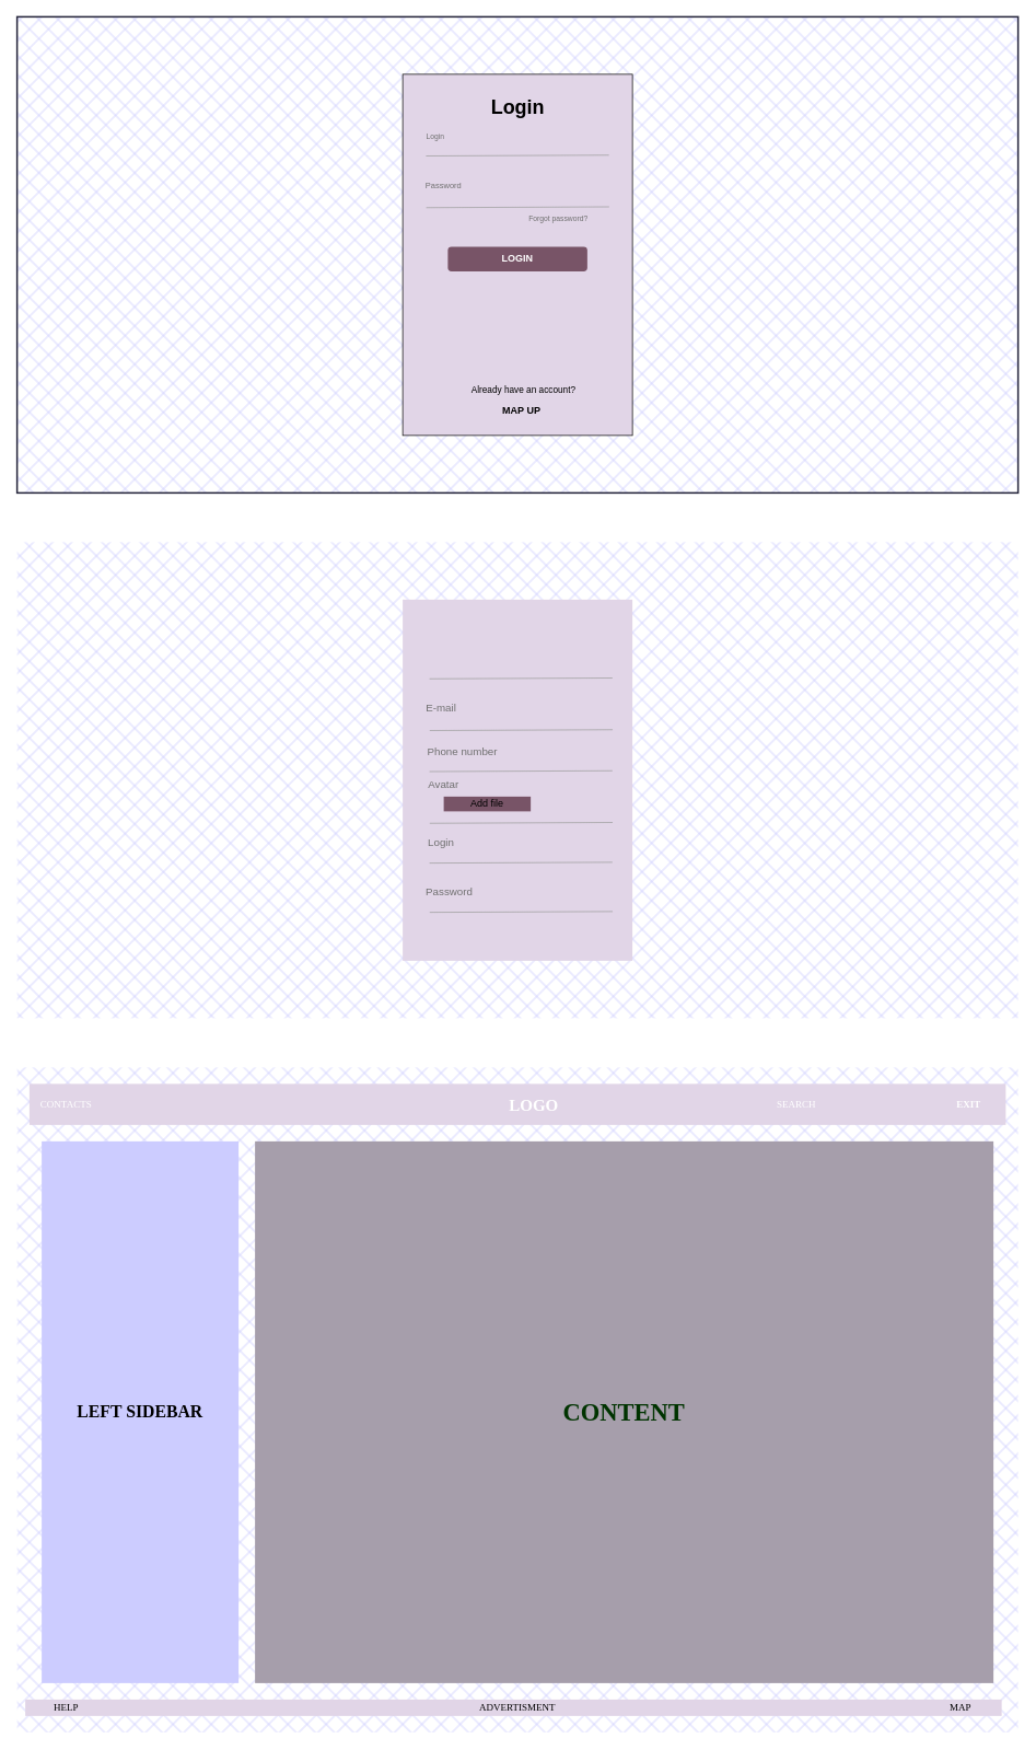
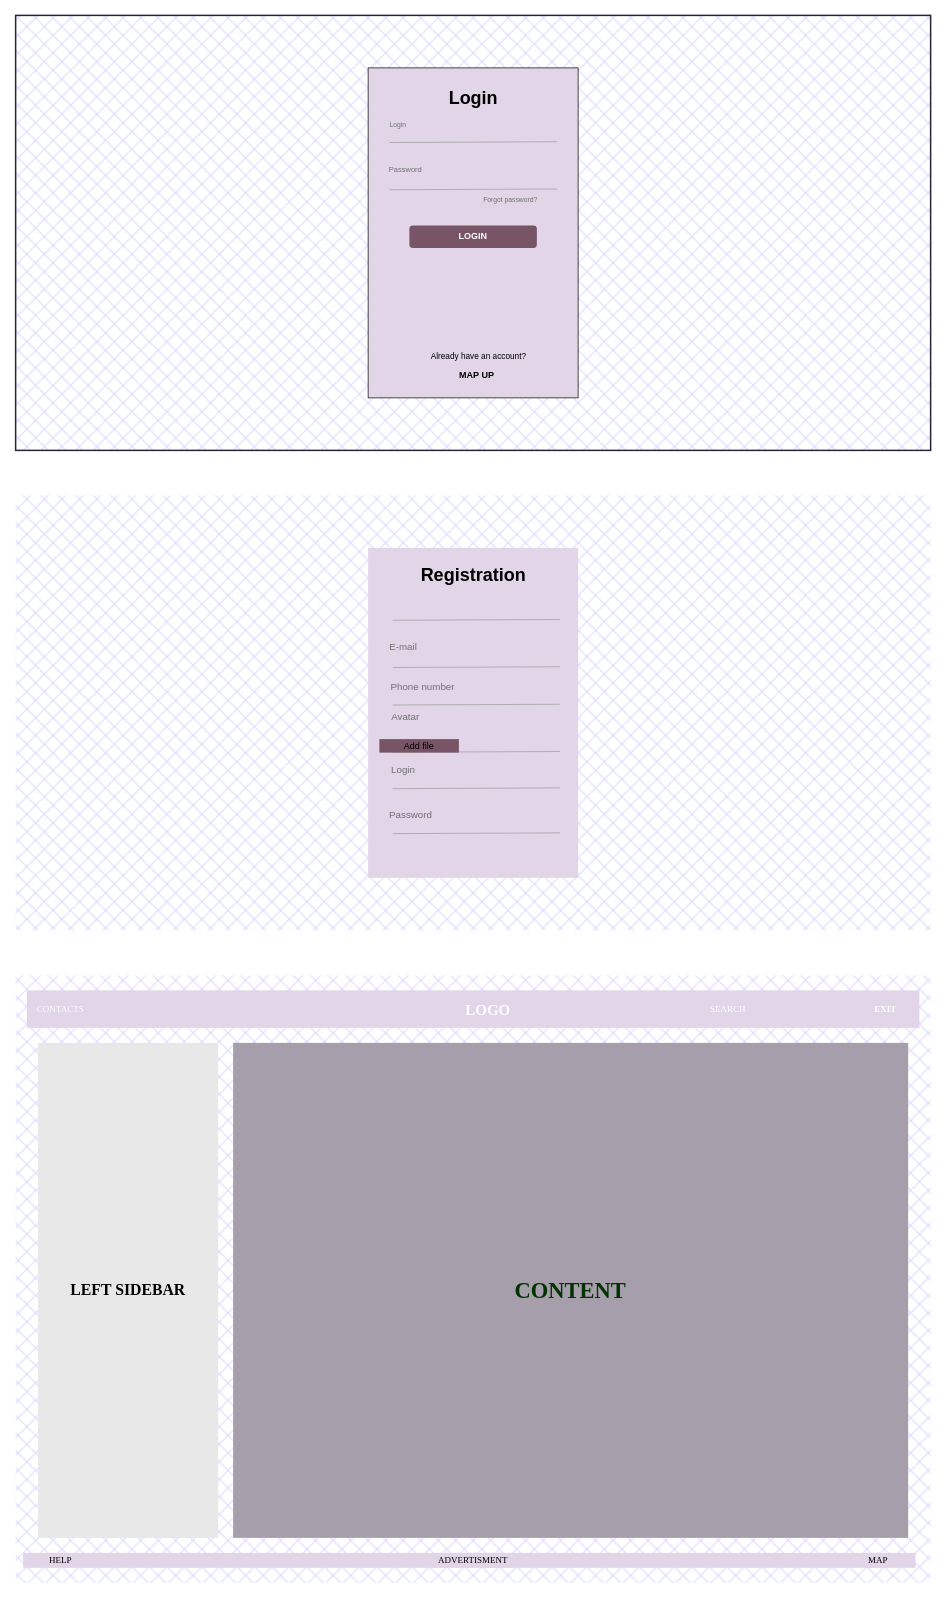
  <mxCell id="0" style=";html=1;" />
  <mxCell id="1" style=";html=1;" parent="0" />
  <mxCell id="2" value="" style="rounded=0;whiteSpace=wrap;html=1;fillColor=#CCCCFF;strokeColor=#25253B;strokeWidth=2;fillStyle=cross-hatch;" parent="1" vertex="1"><mxGeometry x="20" y="20" width="1220" height="580" as="geometry" /></mxCell>
  <mxCell id="3" value="" style="rounded=0;whiteSpace=wrap;html=1;fillColor=#e1d5e7;strokeColor=#121212;" parent="1" vertex="1"><mxGeometry x="490" y="90" width="280" height="440" as="geometry" /></mxCell>
  <mxCell id="4" value="Login" style="text;strokeColor=none;fillColor=none;html=1;fontSize=24;fontStyle=1;verticalAlign=middle;align=center;" parent="1" vertex="1"><mxGeometry x="580" y="110" width="100" height="40" as="geometry" /></mxCell>
  <mxCell id="5" value="&lt;font color=&quot;#707070&quot; style=&quot;font-size: 9px;&quot;&gt;Login&lt;/font&gt;" style="text;html=1;strokeColor=none;fillColor=none;align=center;verticalAlign=middle;whiteSpace=wrap;rounded=0;" parent="1" vertex="1"><mxGeometry x="510" y="150" width="40" height="30" as="geometry" /></mxCell>
  <mxCell id="6" value="" style="shape=link;html=1;rounded=0;width=63;strokeColor=#A1A1A1;" parent="1" edge="1"><mxGeometry width="100" relative="1" as="geometry"><mxPoint x="518.5" y="221" as="sourcePoint" /><mxPoint x="741.5" y="220" as="targetPoint" /></mxGeometry></mxCell>
  <mxCell id="7" value="&lt;font color=&quot;#707070&quot; size=&quot;1&quot;&gt;Password&lt;/font&gt;" style="text;html=1;strokeColor=none;fillColor=none;align=center;verticalAlign=middle;whiteSpace=wrap;rounded=0;" parent="1" vertex="1"><mxGeometry x="510" y="210" width="60" height="30" as="geometry" /></mxCell>
  <mxCell id="8" value="&lt;font color=&quot;#707070&quot; style=&quot;font-size: 9px;&quot;&gt;Forgot password?&lt;/font&gt;" style="text;html=1;strokeColor=none;fillColor=none;align=center;verticalAlign=middle;whiteSpace=wrap;rounded=0;" parent="1" vertex="1"><mxGeometry x="640" y="250" width="80" height="30" as="geometry" /></mxCell>
  <mxCell id="9" value="&lt;b&gt;&lt;font color=&quot;#ffffff&quot;&gt;LOGIN&lt;/font&gt;&lt;/b&gt;" style="rounded=1;whiteSpace=wrap;html=1;fillColor=#785467;strokeColor=none;" parent="1" vertex="1"><mxGeometry x="545" y="300" width="170" height="30" as="geometry" /></mxCell>
  <mxCell id="10" value="&lt;span style=&quot;font-size: 11px;&quot;&gt;Already have an account?&lt;/span&gt;" style="text;html=1;strokeColor=none;fillColor=none;align=center;verticalAlign=middle;whiteSpace=wrap;rounded=0;" parent="1" vertex="1"><mxGeometry x="570" y="460" width="135" height="30" as="geometry" /></mxCell>
  <mxCell id="11" value="&lt;b&gt;MAP UP&lt;/b&gt;" style="text;html=1;strokeColor=none;fillColor=none;align=center;verticalAlign=middle;whiteSpace=wrap;rounded=0;" parent="1" vertex="1"><mxGeometry x="600" y="480" width="70" height="40" as="geometry" /></mxCell>
  <mxCell id="12" value="" style="rounded=0;whiteSpace=wrap;html=1;fillColor=#CCCCFF;strokeColor=none;strokeWidth=2;fillStyle=cross-hatch;" parent="1" vertex="1"><mxGeometry x="20" y="660" width="1220" height="580" as="geometry" /></mxCell>
  <mxCell id="13" value="" style="rounded=0;whiteSpace=wrap;html=1;strokeColor=none;fillColor=#E1D5E7;" parent="1" vertex="1"><mxGeometry x="490" y="730" width="280" height="440" as="geometry" /></mxCell>
+ <mxCell id="14" value="Registration" style="text;strokeColor=none;fillColor=none;html=1;fontSize=24;fontStyle=1;verticalAlign=middle;align=center;" parent="1" vertex="1"><mxGeometry x="580" y="747" width="100" height="40" as="geometry" /></mxCell>
  <mxCell id="15" value="" style="shape=link;html=1;rounded=0;width=63;strokeColor=#A1A1A1;" parent="1" edge="1"><mxGeometry width="100" relative="1" as="geometry"><mxPoint x="522.75" y="858" as="sourcePoint" /><mxPoint x="745.75" y="857" as="targetPoint" /></mxGeometry></mxCell>
  <mxCell id="16" value="&lt;font color=&quot;#707070&quot; style=&quot;font-size: 13px;&quot;&gt;E-mail&lt;/font&gt;" style="text;html=1;strokeColor=none;fillColor=none;align=center;verticalAlign=middle;whiteSpace=wrap;rounded=0;fontSize=13;" parent="1" vertex="1"><mxGeometry x="514.25" y="847" width="45.75" height="30" as="geometry" /></mxCell>
  <mxCell id="17" value="&lt;font color=&quot;#707070&quot; style=&quot;font-size: 13px;&quot;&gt;Phone number&lt;/font&gt;" style="text;html=1;strokeColor=none;fillColor=none;align=center;verticalAlign=middle;whiteSpace=wrap;rounded=0;fontSize=13;" parent="1" vertex="1"><mxGeometry x="510" y="900" width="105.75" height="30" as="geometry" /></mxCell>
  <mxCell id="18" value="" style="shape=link;html=1;rounded=0;width=63;strokeColor=#A1A1A1;" parent="1" edge="1"><mxGeometry width="100" relative="1" as="geometry"><mxPoint x="522.75" y="971" as="sourcePoint" /><mxPoint x="745.75" y="970" as="targetPoint" /></mxGeometry></mxCell>
  <mxCell id="19" value="&lt;font color=&quot;#707070&quot; style=&quot;font-size: 13px;&quot;&gt;Avatar&lt;/font&gt;" style="text;html=1;strokeColor=none;fillColor=none;align=center;verticalAlign=middle;whiteSpace=wrap;rounded=0;fontSize=13;" parent="1" vertex="1"><mxGeometry x="520" y="940" width="40" height="30" as="geometry" /></mxCell>
  <mxCell id="20" value="&lt;font color=&quot;#707070&quot; style=&quot;font-size: 13px;&quot;&gt;Login&lt;/font&gt;" style="text;html=1;strokeColor=none;fillColor=none;align=center;verticalAlign=middle;whiteSpace=wrap;rounded=0;fontSize=13;" parent="1" vertex="1"><mxGeometry x="514.25" y="1010" width="45.75" height="30" as="geometry" /></mxCell>
  <mxCell id="21" value="" style="shape=link;html=1;rounded=0;width=60;strokeColor=#A1A1A1;" parent="1" edge="1"><mxGeometry width="100" relative="1" as="geometry"><mxPoint x="522.75" y="1081" as="sourcePoint" /><mxPoint x="745.75" y="1080" as="targetPoint" /></mxGeometry></mxCell>
  <mxCell id="22" value="&lt;font color=&quot;#707070&quot; style=&quot;font-size: 13px;&quot;&gt;Password&lt;/font&gt;" style="text;html=1;strokeColor=none;fillColor=none;align=center;verticalAlign=middle;whiteSpace=wrap;rounded=0;fontSize=13;" parent="1" vertex="1"><mxGeometry x="520" y="1070" width="54.25" height="30" as="geometry" /></mxCell>
- <mxCell id="23" value="Add file" style="rounded=0;whiteSpace=wrap;html=1;fillColor=#785467;strokeColor=none;" parent="1" vertex="1"><mxGeometry x="540" y="970" width="106" height="18" as="geometry" /></mxCell>
+ <mxCell id="23" value="Add file" style="rounded=0;whiteSpace=wrap;html=1;fillColor=#785467;strokeColor=none;" parent="1" vertex="1"><mxGeometry x="505" y="985" width="106" height="18" as="geometry" /></mxCell>
  <mxCell id="24" value="" style="rounded=0;whiteSpace=wrap;html=1;fillColor=#CCCCFF;strokeColor=none;strokeWidth=2;fillStyle=cross-hatch;" parent="1" vertex="1"><mxGeometry x="20" y="1300" width="1220" height="810" as="geometry" /></mxCell>
  <mxCell id="25" value="" style="rounded=0;whiteSpace=wrap;html=1;strokeColor=none;fillColor=#E1D5E7;" parent="1" vertex="1"><mxGeometry x="35" y="1320" width="1190" height="50" as="geometry" /></mxCell>
  <mxCell id="26" value="" style="rounded=0;whiteSpace=wrap;html=1;strokeColor=none;fillColor=#E1D5E7;" parent="1" vertex="1"><mxGeometry x="30" y="2070" width="1190" height="20" as="geometry" /></mxCell>
  <mxCell id="27" value="&lt;font color=&quot;#ffffff&quot;&gt;&lt;b style=&quot;font-size: 20px;&quot;&gt;LOGO&lt;/b&gt;&lt;/font&gt;" style="text;html=1;strokeColor=none;fillColor=none;align=center;verticalAlign=middle;whiteSpace=wrap;rounded=0;fontFamily=Georgia;" parent="1" vertex="1"><mxGeometry x="620" y="1330" width="60" height="30" as="geometry" /></mxCell>
  <mxCell id="28" value="&lt;font color=&quot;#ffffff&quot;&gt;&lt;b&gt;EXIT&lt;/b&gt;&lt;/font&gt;" style="text;html=1;strokeColor=none;fillColor=none;align=center;verticalAlign=middle;whiteSpace=wrap;rounded=0;fontFamily=Georgia;" parent="1" vertex="1"><mxGeometry x="1150" y="1330" width="60" height="30" as="geometry" /></mxCell>
  <mxCell id="29" value="&lt;font color=&quot;#ffffff&quot;&gt;SEARCH&lt;/font&gt;" style="text;html=1;strokeColor=none;fillColor=none;align=center;verticalAlign=middle;whiteSpace=wrap;rounded=0;fontFamily=Georgia;" parent="1" vertex="1"><mxGeometry x="940" y="1330" width="60" height="30" as="geometry" /></mxCell>
  <mxCell id="30" value="&lt;font color=&quot;#ffffff&quot;&gt;CONTACTS&lt;/font&gt;" style="text;html=1;strokeColor=none;fillColor=none;align=center;verticalAlign=middle;whiteSpace=wrap;rounded=0;fontFamily=Georgia;" parent="1" vertex="1"><mxGeometry x="50" y="1330" width="60" height="30" as="geometry" /></mxCell>
  <mxCell id="31" value="&lt;b&gt;&lt;font face=&quot;Georgia&quot; color=&quot;#003300&quot; style=&quot;font-size: 30px;&quot;&gt;CONTENT&lt;/font&gt;&lt;/b&gt;" style="rounded=0;whiteSpace=wrap;html=1;strokeColor=none;gradientColor=none;fillStyle=auto;fillColor=#A69EAB;" parent="1" vertex="1"><mxGeometry x="310" y="1390" width="900" height="660" as="geometry" /></mxCell>
- <mxCell id="32" value="&lt;b&gt;&lt;font face=&quot;Georgia&quot; style=&quot;font-size: 21px;&quot;&gt;LEFT SIDEBAR&lt;/font&gt;&lt;/b&gt;" style="rounded=0;whiteSpace=wrap;html=1;strokeColor=none;fillColor=#ccccff;" parent="1" vertex="1"><mxGeometry x="50" y="1390" width="240" height="660" as="geometry" /></mxCell>
+ <mxCell id="32" value="&lt;b&gt;&lt;font face=&quot;Georgia&quot; style=&quot;font-size: 21px;&quot;&gt;LEFT SIDEBAR&lt;/font&gt;&lt;/b&gt;" style="rounded=0;whiteSpace=wrap;html=1;strokeColor=none;fillColor=#E8E8E8;" parent="1" vertex="1"><mxGeometry x="50" y="1390" width="240" height="660" as="geometry" /></mxCell>
  <mxCell id="33" value="&lt;font face=&quot;Lucida Console&quot;&gt;HELP&lt;/font&gt;" style="text;html=1;strokeColor=none;fillColor=none;align=center;verticalAlign=middle;whiteSpace=wrap;rounded=0;" parent="1" vertex="1"><mxGeometry x="50" y="2065" width="60" height="30" as="geometry" /></mxCell>
  <mxCell id="34" value="&lt;font face=&quot;Georgia&quot;&gt;ADVERTISMENT&lt;/font&gt;" style="text;html=1;strokeColor=none;fillColor=none;align=center;verticalAlign=middle;whiteSpace=wrap;rounded=0;" parent="1" vertex="1"><mxGeometry x="600" y="2065" width="60" height="30" as="geometry" /></mxCell>
  <mxCell id="35" value="&lt;font face=&quot;Georgia&quot;&gt;MAP&lt;/font&gt;" style="text;html=1;strokeColor=none;fillColor=none;align=center;verticalAlign=middle;whiteSpace=wrap;rounded=0;" parent="1" vertex="1"><mxGeometry x="1140" y="2065" width="60" height="30" as="geometry" /></mxCell>
